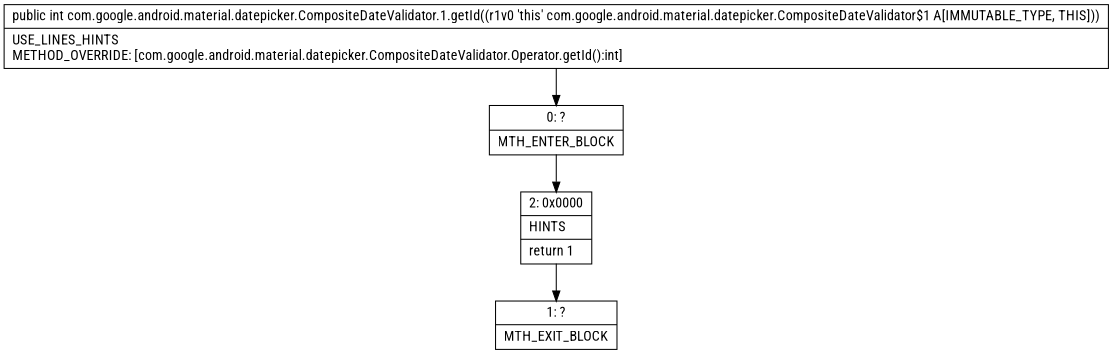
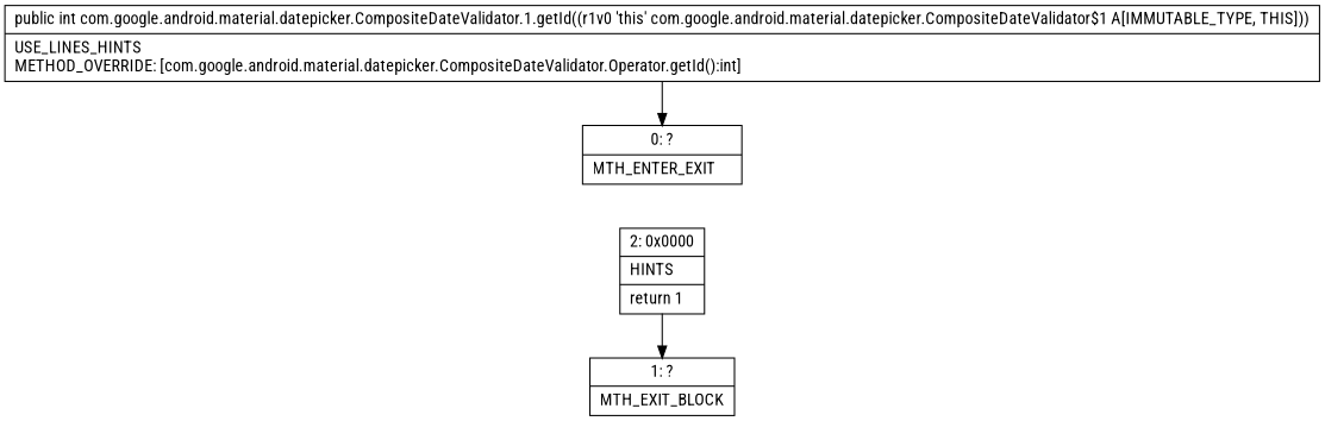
  digraph {
    fontname="Roboto Condensed"
    node [fontname="Roboto Condensed" shape=record]
    edge [fontname="Roboto Condensed"]
-   n1 [label="{0\:\ ?|MTH_ENTER_BLOCK\l}"]
+   n1 [label="{0\:\ ?|MTH_ENTER_EXIT\l}"]
    n2 [label="{2\:\ 0x0000|HINTS\l|return 1\l}"]
    n3 [label="{1\:\ ?|MTH_EXIT_BLOCK\l}"]
    n4 [label="{public int com.google.android.material.datepicker.CompositeDateValidator.1.getId((r1v0 'this' com.google.android.material.datepicker.CompositeDateValidator$1 A[IMMUTABLE_TYPE, THIS]))  | USE_LINES_HINTS\lMETHOD_OVERRIDE: [com.google.android.material.datepicker.CompositeDateValidator.Operator.getId():int]\l}"]
-   n1 -> n2
    n2 -> n3
    n4 -> n1
  }
